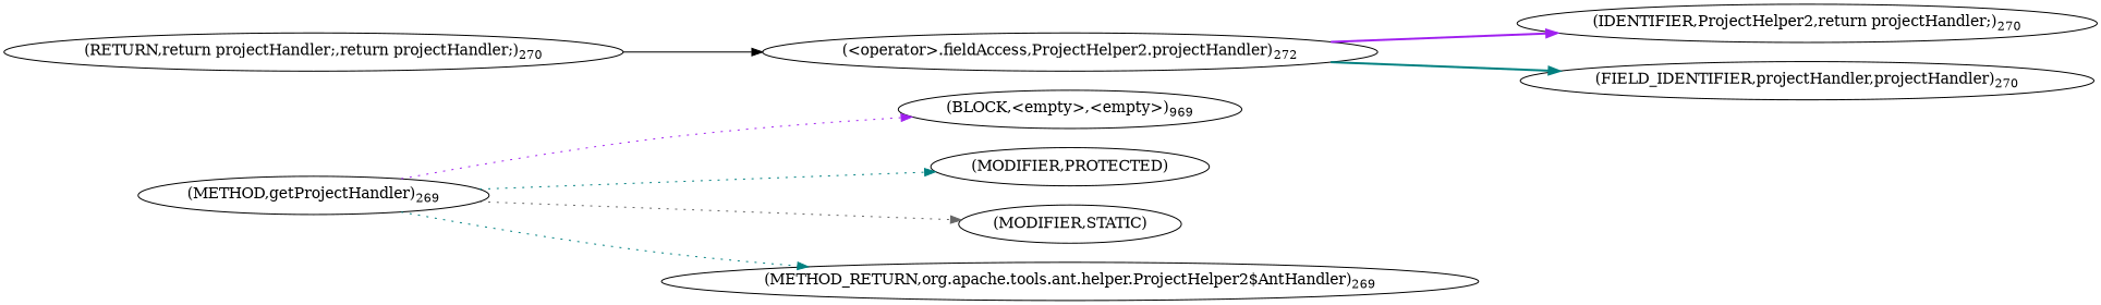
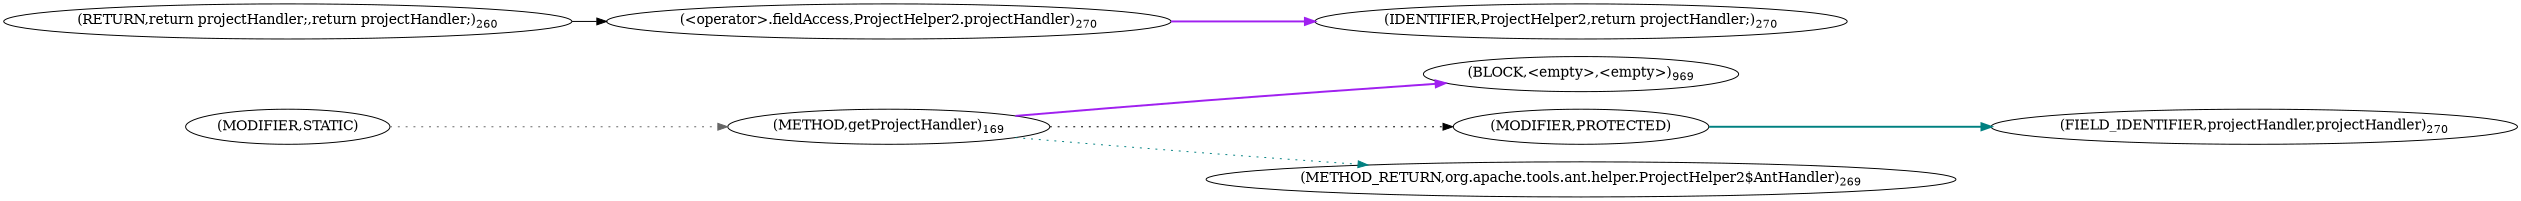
  digraph {
    rankdir=LR
    edge [color=purple style=dotted]
-   n1 [label=<(METHOD,getProjectHandler)<SUB>269</SUB>>]
+   n1 [label=<(METHOD,getProjectHandler)<SUB>169</SUB>>]
    n2 [label=<(BLOCK,&lt;empty&gt;,&lt;empty&gt;)<SUB>969</SUB>>]
    n3 [label=<(MODIFIER,PROTECTED)>]
    n4 [label=<(MODIFIER,STATIC)>]
    n5 [label=<(METHOD_RETURN,org.apache.tools.ant.helper.ProjectHelper2$AntHandler)<SUB>269</SUB>>]
-   n6 [label=<(RETURN,return projectHandler;,return projectHandler;)<SUB>270</SUB>>]
-   n7 [label=<(&lt;operator&gt;.fieldAccess,ProjectHelper2.projectHandler)<SUB>272</SUB>>]
+   n6 [label=<(RETURN,return projectHandler;,return projectHandler;)<SUB>260</SUB>>]
+   n7 [label=<(&lt;operator&gt;.fieldAccess,ProjectHelper2.projectHandler)<SUB>270</SUB>>]
    n8 [label=<(IDENTIFIER,ProjectHelper2,return projectHandler;)<SUB>270</SUB>>]
    n9 [label=<(FIELD_IDENTIFIER,projectHandler,projectHandler)<SUB>270</SUB>>]
-   n1 -> n2
-   n1 -> n3 [color=teal]
-   n1 -> n4 [color=gray40]
+   n1 -> n2 [style=bold]
+   n1 -> n3 [color=black]
+   n4 -> n1 [color=gray40]
    n1 -> n5 [color=teal]
    n6 -> n7 [color=black style=solid]
    n7 -> n8 [style=bold]
-   n7 -> n9 [color=teal style=bold]
+   n3 -> n9 [color=teal style=bold]
  }
